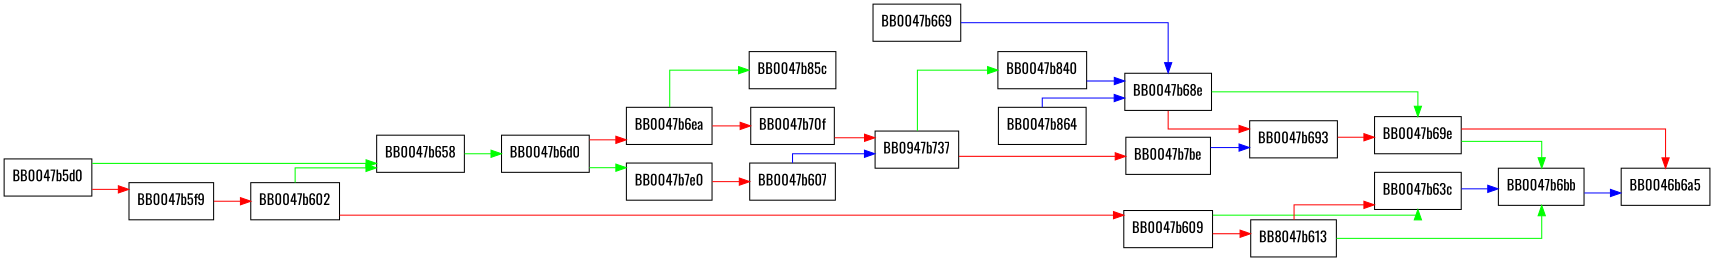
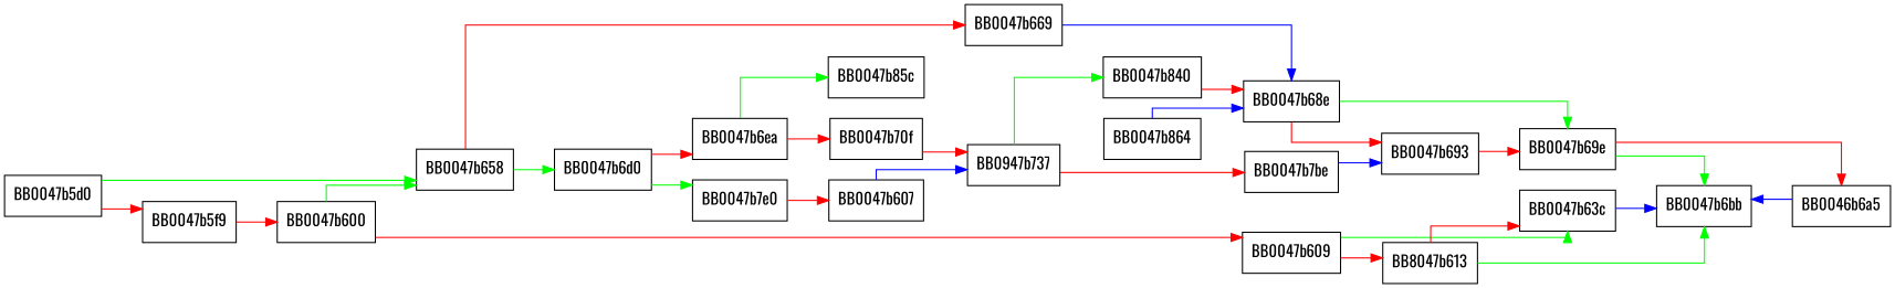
  digraph {
    fontname=Oswald
    rankdir=LR
    splines=ortho
    node [fontname=Oswald shape=box]
    edge [color=red fontname=Oswald]
    BB0047b5d0
    BB0047b658
    BB0047b5f9
    BB0047b6d0
    BB0047b669
-   BB0047b602
+   BB0047b602 [label=BB0047b600]
    BB0047b7e0
    BB0047b6ea
    BB0047b68e
    BB0047b609
    BB0047b63c
    n12 [label=BB8047b613]
    BB0047b6bb
    n14 [label=BB0047b607]
    BB0047b85c
    BB0047b70f
    BB0047b69e
    BB0047b693
    n19 [label=BB0046b6a5]
    BB0047b864
    n21 [label=BB0947b737]
    BB0047b840
    BB0047b7be
    BB0047b5d0 -> BB0047b658 [color=green]
    BB0047b5d0 -> BB0047b5f9
    BB0047b658 -> BB0047b6d0 [color=green]
+   BB0047b658 -> BB0047b669
    BB0047b5f9 -> BB0047b602
    BB0047b6d0 -> BB0047b7e0 [color=green]
    BB0047b6d0 -> BB0047b6ea
    BB0047b669 -> BB0047b68e [color=blue]
    BB0047b602 -> BB0047b658 [color=green]
    BB0047b602 -> BB0047b609
    BB0047b7e0 -> n14
    BB0047b6ea -> BB0047b85c [color=green]
    BB0047b6ea -> BB0047b70f
    BB0047b68e -> BB0047b69e [color=green]
    BB0047b68e -> BB0047b693
    BB0047b609 -> BB0047b63c [color=green]
    BB0047b609 -> n12
    BB0047b63c -> BB0047b6bb [color=blue]
    n12 -> BB0047b63c
    n12 -> BB0047b6bb [color=green]
    n14 -> n21 [color=blue]
    BB0047b70f -> n21
    BB0047b69e -> BB0047b6bb [color=green]
    BB0047b69e -> n19
    BB0047b693 -> BB0047b69e
-   BB0047b6bb -> n19 [color=blue]
+   n19 -> BB0047b6bb [color=blue]
    BB0047b864 -> BB0047b68e [color=blue]
    n21 -> BB0047b840 [color=green]
    n21 -> BB0047b7be
-   BB0047b840 -> BB0047b68e [color=blue]
+   BB0047b840 -> BB0047b68e
    BB0047b7be -> BB0047b693 [color=blue]
  }
